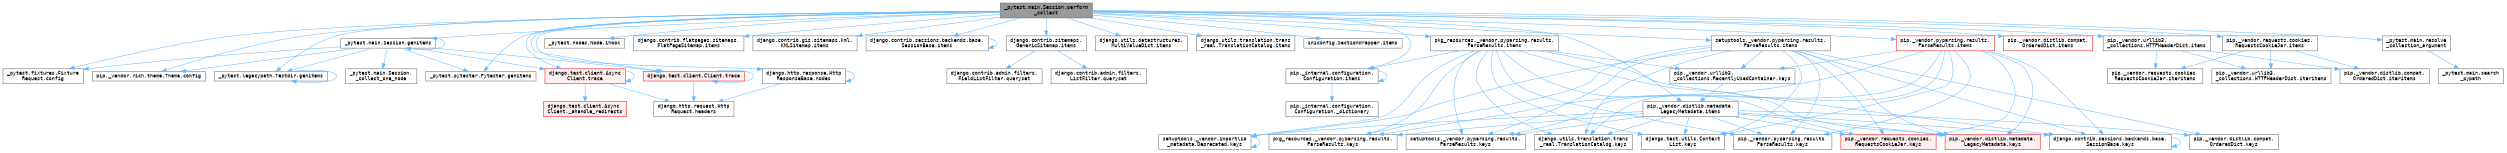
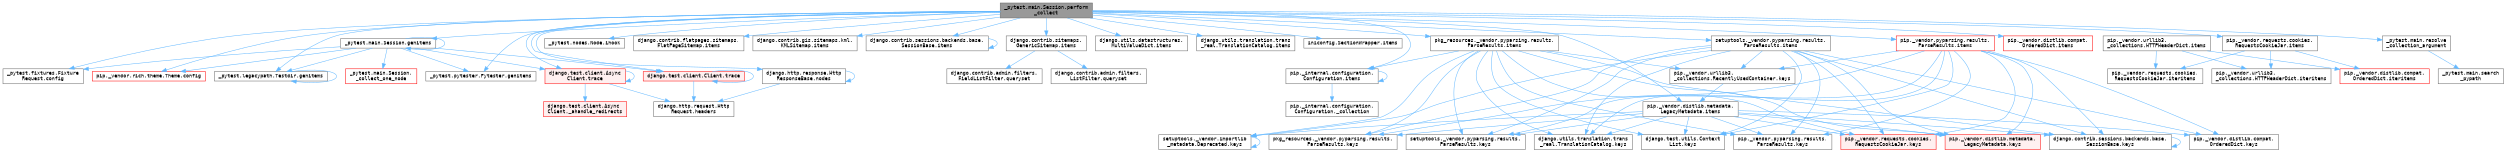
  digraph {
    fontname="DejaVu Sans Mono"
    rankdir=TB
    node [color=grey40 fillcolor=white fontname="DejaVu Sans Mono" fontsize=10 shape=box style=filled]
    edge [color=steelblue1 fontname="DejaVu Sans Mono" fontsize=10 labelfontname=Helvetica labelfontsize=10 style=solid]
    n1 [color=gray40 fillcolor=grey60 fontcolor=black height=0.2 label="_pytest.main.Session.perform\l_collect" width=0.4]
    n2 [height=0.2 label="_pytest.fixtures.Fixture\lRequest.config" width=0.4]
-   n3 [height=0.2 label="pip._vendor.rich.theme.Theme.config" width=0.4]
+   n3 [color=red height=0.2 label="pip._vendor.rich.theme.Theme.config" width=0.4]
    n4 [height=0.2 label="_pytest.legacypath.Testdir.genitems" width=0.4]
    n5 [height=0.2 label="_pytest.main.Session.genitems" width=0.4]
    n6 [height=0.2 label="_pytest.pytester.Pytester.genitems" width=0.4]
    n7 [color=red fillcolor="#FFF0F0" height=0.2 label="django.test.client.Async\lClient.trace" width=0.4]
    n8 [color=red fillcolor="#FFF0F0" height=0.2 label="django.test.client.Client.trace" width=0.4]
    n9 [height=0.2 label="_pytest.nodes.Node.ihook" width=0.4]
    n10 [height=0.2 label="django.contrib.flatpages.sitemaps.\lFlatPageSitemap.items" width=0.4]
    n11 [height=0.2 label="django.contrib.gis.sitemaps.kml.\lKMLSitemap.items" width=0.4]
    n12 [height=0.2 label="django.contrib.sessions.backends.base.\lSessionBase.items" width=0.4]
    n13 [height=0.2 label="django.contrib.sitemaps.\lGenericSitemap.items" width=0.4]
    n14 [height=0.2 label="django.http.response.Http\lResponseBase.nodes" width=0.4]
    n15 [height=0.2 label="django.utils.datastructures.\lMultiValueDict.items" width=0.4]
    n16 [height=0.2 label="django.utils.translation.trans\l_real.TranslationCatalog.items" width=0.4]
    n17 [height=0.2 label="iniconfig.SectionWrapper.items" width=0.4]
    n18 [height=0.2 label="pip._internal.configuration.\lConfiguration.items" width=0.4]
    n19 [color=red height=0.2 label="pip._vendor.distlib.compat.\lOrderedDict.items" width=0.4]
    n20 [height=0.2 label="pip._vendor.distlib.metadata.\lLegacyMetadata.items" width=0.4]
    n21 [color=red height=0.2 label="pip._vendor.pyparsing.results.\lParseResults.items" width=0.4]
    n22 [height=0.2 label="pip._vendor.requests.cookies.\lRequestsCookieJar.items" width=0.4]
    n23 [height=0.2 label="pip._vendor.urllib3.\l_collections.HTTPHeaderDict.items" width=0.4]
    n24 [height=0.2 label="pkg_resources._vendor.pyparsing.results.\lParseResults.items" width=0.4]
    n25 [height=0.2 label="setuptools._vendor.pyparsing.results.\lParseResults.items" width=0.4]
    n26 [height=0.2 label="_pytest.main.resolve\l_collection_argument" width=0.4]
-   n27 [height=0.2 label="_pytest.main.Session.\l_collect_one_node" width=0.4]
+   n27 [color=red height=0.2 label="_pytest.main.Session.\l_collect_one_node" width=0.4]
    n28 [color=red fillcolor="#FFF0F0" height=0.2 label="django.test.client.Async\lClient._ahandle_redirects" width=0.4]
    n29 [height=0.2 label="django.http.request.Http\lRequest.headers" width=0.4]
    n30 [height=0.2 label="django.contrib.admin.filters.\lFieldListFilter.queryset" width=0.4]
    n31 [height=0.2 label="django.contrib.admin.filters.\lListFilter.queryset" width=0.4]
-   n32 [height=0.2 label="pip._internal.configuration.\lConfiguration._dictionary" width=0.4]
+   n32 [height=0.2 label="pip._internal.configuration.\lConfiguration._collection" width=0.4]
    n33 [height=0.2 label="django.contrib.sessions.backends.base.\lSessionBase.keys" width=0.4]
    n34 [height=0.2 label="django.test.utils.Context\lList.keys" width=0.4]
    n35 [height=0.2 label="django.utils.translation.trans\l_real.TranslationCatalog.keys" width=0.4]
    n36 [height=0.2 label="pip._vendor.distlib.compat.\lOrderedDict.keys" width=0.4]
    n37 [color=red fillcolor="#FFF0F0" height=0.2 label="pip._vendor.distlib.metadata.\lLegacyMetadata.keys" width=0.4]
    n38 [height=0.2 label="pip._vendor.pyparsing.results.\lParseResults.keys" width=0.4]
    n39 [color=red fillcolor="#FFF0F0" height=0.2 label="pip._vendor.requests.cookies.\lRequestsCookieJar.keys" width=0.4]
    n40 [height=0.2 label="pkg_resources._vendor.pyparsing.results.\lParseResults.keys" width=0.4]
    n41 [height=0.2 label="setuptools._vendor.importlib\l_metadata.Deprecated.keys" width=0.4]
    n42 [height=0.2 label="setuptools._vendor.pyparsing.results.\lParseResults.keys" width=0.4]
    n43 [height=0.2 label="pip._vendor.urllib3.\l_collections.RecentlyUsedContainer.keys" width=0.4]
-   n44 [height=0.2 label="pip._vendor.distlib.compat.\lOrderedDict.iteritems" width=0.4]
+   n44 [color=red height=0.2 label="pip._vendor.distlib.compat.\lOrderedDict.iteritems" width=0.4]
    n45 [height=0.2 label="pip._vendor.requests.cookies.\lRequestsCookieJar.iteritems" width=0.4]
    n46 [height=0.2 label="pip._vendor.urllib3.\l_collections.HTTPHeaderDict.iteritems" width=0.4]
    n47 [height=0.2 label="_pytest.main.search\l_pypath" width=0.4]
    n1 -> n2
    n1 -> n3
    n1 -> n4
    n1 -> n5
    n1 -> n6
    n1 -> n7
    n1 -> n8
    n1 -> n9
    n1 -> n10
    n1 -> n11
    n1 -> n12
    n1 -> n13
    n1 -> n14
    n1 -> n15
    n1 -> n16
    n1 -> n17
    n1 -> n18
    n1 -> n19
    n1 -> n20
    n1 -> n21
    n1 -> n22
-   n1 -> n23
    n1 -> n24
    n1 -> n25
    n1 -> n26
    n4 -> n4
    n5 -> n2
    n5 -> n3
    n5 -> n4
    n5 -> n5
    n5 -> n6
    n5 -> n7
    n5 -> n8
    n5 -> n27
    n7 -> n7
    n7 -> n28
    n7 -> n29
    n8 -> n8
    n8 -> n29
    n12 -> n12
    n13 -> n30
    n13 -> n31
    n14 -> n14
    n14 -> n29
    n18 -> n18
    n18 -> n32
    n20 -> n33
    n20 -> n34
    n20 -> n35
    n20 -> n36
    n20 -> n37
    n20 -> n38
    n20 -> n39
    n20 -> n40
    n20 -> n41
    n20 -> n42
    n21 -> n33
    n21 -> n34
    n21 -> n35
+   n21 -> n36
    n21 -> n37
    n21 -> n38
    n21 -> n39
    n21 -> n40
    n21 -> n42
    n21 -> n43
    n22 -> n44
    n22 -> n45
    n22 -> n46
    n23 -> n44
    n23 -> n45
    n23 -> n46
    n24 -> n18
    n24 -> n33
    n24 -> n34
    n24 -> n35
    n24 -> n37
    n24 -> n38
    n24 -> n39
    n24 -> n40
    n24 -> n41
    n24 -> n42
    n24 -> n43
    n25 -> n33
    n25 -> n34
    n25 -> n35
    n25 -> n36
    n25 -> n37
    n25 -> n38
    n25 -> n39
    n25 -> n40
    n25 -> n41
    n25 -> n42
    n25 -> n43
    n26 -> n47
    n33 -> n33
    n41 -> n41
    n43 -> n20
  }
